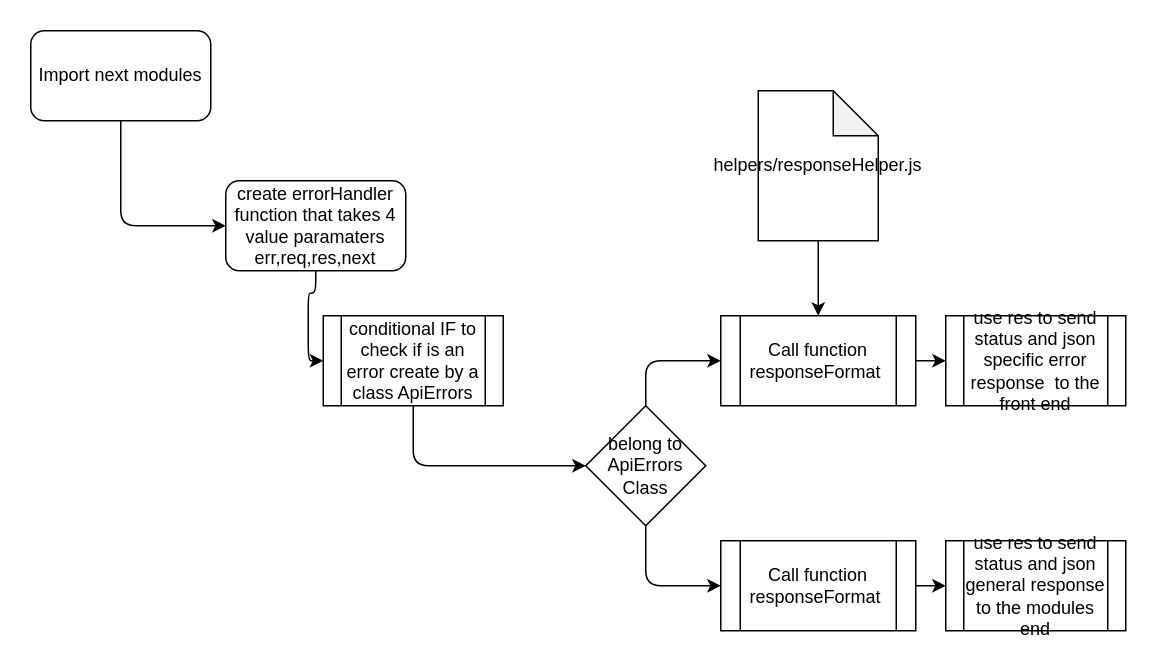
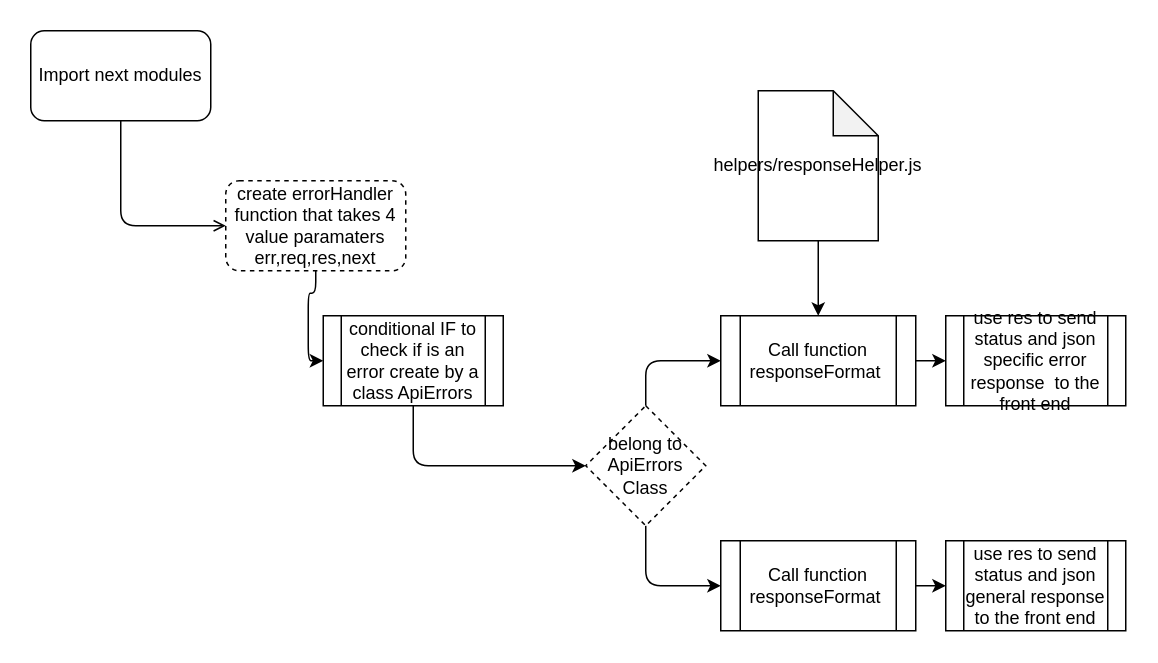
  <mxCell id="0" />
  <mxCell id="1" parent="0" />
  <mxCell id="2" style="edgeStyle=orthogonalEdgeStyle;html=1;exitX=0.5;exitY=1;exitDx=0;exitDy=0;entryX=0;entryY=0.5;entryDx=0;entryDy=0;" parent="1" source="3" target="7" edge="1"><mxGeometry relative="1" as="geometry" /></mxCell>
- <mxCell id="3" value="create errorHandler function that takes 4 value paramaters&lt;br&gt;err,req,res,next" style="rounded=1;whiteSpace=wrap;html=1;" parent="1" vertex="1"><mxGeometry x="150" y="120" width="120" height="60" as="geometry" /></mxCell>
- <mxCell id="4" style="edgeStyle=orthogonalEdgeStyle;html=1;exitX=0.5;exitY=1;exitDx=0;exitDy=0;entryX=0;entryY=0.5;entryDx=0;entryDy=0;" parent="1" source="5" target="3" edge="1"><mxGeometry relative="1" as="geometry" /></mxCell>
+ <mxCell id="3" value="create errorHandler function that takes 4 value paramaters&lt;br&gt;err,req,res,next" style="rounded=1;whiteSpace=wrap;html=1;dashed=1;" parent="1" vertex="1"><mxGeometry x="150" y="120" width="120" height="60" as="geometry" /></mxCell>
+ <mxCell id="4" style="edgeStyle=orthogonalEdgeStyle;html=1;exitX=0.5;exitY=1;exitDx=0;exitDy=0;entryX=0;entryY=0.5;entryDx=0;entryDy=0;endArrow=open;" parent="1" source="5" target="3" edge="1"><mxGeometry relative="1" as="geometry" /></mxCell>
  <mxCell id="5" value="Import next modules" style="rounded=1;whiteSpace=wrap;html=1;" parent="1" vertex="1"><mxGeometry x="20" y="20" width="120" height="60" as="geometry" /></mxCell>
  <mxCell id="6" style="edgeStyle=orthogonalEdgeStyle;html=1;exitX=0.5;exitY=1;exitDx=0;exitDy=0;entryX=0;entryY=0.5;entryDx=0;entryDy=0;" parent="1" source="7" target="15" edge="1"><mxGeometry relative="1" as="geometry" /></mxCell>
  <mxCell id="7" value="conditional IF to check if is an error create by a class ApiErrors" style="shape=process;whiteSpace=wrap;html=1;backgroundOutline=1;" parent="1" vertex="1"><mxGeometry x="215" y="210" width="120" height="60" as="geometry" /></mxCell>
  <mxCell id="8" style="edgeStyle=orthogonalEdgeStyle;html=1;exitX=1;exitY=0.5;exitDx=0;exitDy=0;entryX=0;entryY=0.5;entryDx=0;entryDy=0;" parent="1" source="9" target="12" edge="1"><mxGeometry relative="1" as="geometry" /></mxCell>
  <mxCell id="9" value="Call function responseFormat&amp;nbsp;" style="shape=process;whiteSpace=wrap;html=1;backgroundOutline=1;" parent="1" vertex="1"><mxGeometry x="480" y="210" width="130" height="60" as="geometry" /></mxCell>
  <mxCell id="10" style="edgeStyle=orthogonalEdgeStyle;html=1;exitX=0.5;exitY=1;exitDx=0;exitDy=0;exitPerimeter=0;" parent="1" source="11" target="9" edge="1"><mxGeometry relative="1" as="geometry" /></mxCell>
  <mxCell id="11" value="helpers/responseHelper.js" style="shape=note;whiteSpace=wrap;html=1;backgroundOutline=1;darkOpacity=0.05;" parent="1" vertex="1"><mxGeometry x="505" y="60" width="80" height="100" as="geometry" /></mxCell>
  <mxCell id="12" value="use res to send status and json specific error response&amp;nbsp; to the front end" style="shape=process;whiteSpace=wrap;html=1;backgroundOutline=1;" parent="1" vertex="1"><mxGeometry x="630" y="210" width="120" height="60" as="geometry" /></mxCell>
  <mxCell id="13" style="edgeStyle=orthogonalEdgeStyle;html=1;exitX=0.5;exitY=0;exitDx=0;exitDy=0;" parent="1" source="15" target="9" edge="1"><mxGeometry relative="1" as="geometry" /></mxCell>
  <mxCell id="14" style="edgeStyle=orthogonalEdgeStyle;html=1;exitX=0.5;exitY=1;exitDx=0;exitDy=0;entryX=0;entryY=0.5;entryDx=0;entryDy=0;" parent="1" source="15" target="17" edge="1"><mxGeometry relative="1" as="geometry" /></mxCell>
- <mxCell id="15" value="belong to ApiErrors Class" style="rhombus;whiteSpace=wrap;html=1;" parent="1" vertex="1"><mxGeometry x="390" y="270" width="80" height="80" as="geometry" /></mxCell>
+ <mxCell id="15" value="belong to ApiErrors Class" style="rhombus;whiteSpace=wrap;html=1;dashed=1;" parent="1" vertex="1"><mxGeometry x="390" y="270" width="80" height="80" as="geometry" /></mxCell>
  <mxCell id="16" style="edgeStyle=orthogonalEdgeStyle;html=1;exitX=1;exitY=0.5;exitDx=0;exitDy=0;entryX=0;entryY=0.5;entryDx=0;entryDy=0;" parent="1" source="17" target="18" edge="1"><mxGeometry relative="1" as="geometry" /></mxCell>
  <mxCell id="17" value="Call function responseFormat&amp;nbsp;" style="shape=process;whiteSpace=wrap;html=1;backgroundOutline=1;" parent="1" vertex="1"><mxGeometry x="480" y="360" width="130" height="60" as="geometry" /></mxCell>
- <mxCell id="18" value="use res to send status and json general response to the modules end" style="shape=process;whiteSpace=wrap;html=1;backgroundOutline=1;" parent="1" vertex="1"><mxGeometry x="630" y="360" width="120" height="60" as="geometry" /></mxCell>
+ <mxCell id="18" value="use res to send status and json general response to the front end" style="shape=process;whiteSpace=wrap;html=1;backgroundOutline=1;" parent="1" vertex="1"><mxGeometry x="630" y="360" width="120" height="60" as="geometry" /></mxCell>
